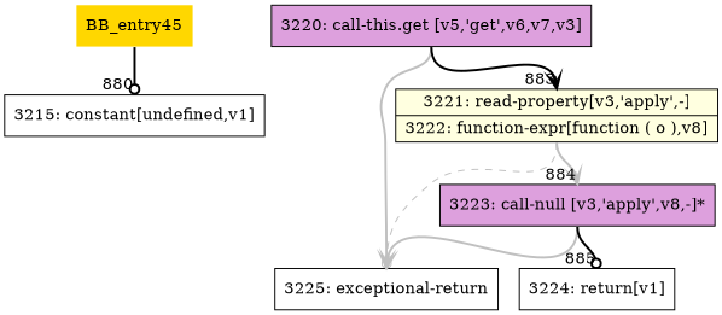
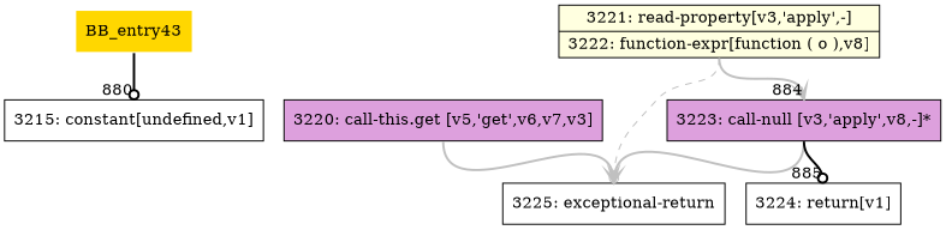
  digraph {
    rankdir=TD
    node [fillcolor=white shape=record style=filled]
    edge [arrowhead=vee headport=n style=bold tailport=s color=gray]
-   BB_entry45 [fillcolor=gold shape=none]
+   BB_entry45 [fillcolor=gold shape=none label=BB_entry43]
    n2 [label="{3215: constant[undefined,v1]}"]
    n3 [fillcolor=plum label="{3220: call-this.get [v5,'get',v6,v7,v3]}"]
    n4 [label="{3225: exceptional-return}"]
    n5 [fillcolor=lightyellow label="{3221: read-property[v3,'apply',-]|3222: function-expr[function ( o ),v8]}"]
    n6 [fillcolor=plum label="{3223: call-null [v3,'apply',v8,-]*}"]
    n7 [label="{3224: return[v1]}"]
    BB_entry45 -> n2 [arrowhead=odot headlabel="    880" color=""]
    n3 -> n4
-   n3 -> n5 [headlabel="      883" color=""]
    n5 -> n4 [arrowhead=odot style=dashed]
    n5 -> n6 [headlabel="      884"]
    n6 -> n4
    n6 -> n7 [arrowhead=odot headlabel="      885" color=""]
  }
